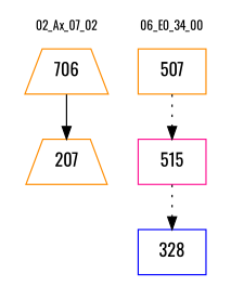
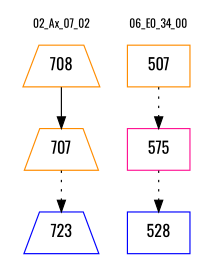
  digraph {
    fontname=Oswald
    node [color=darkorange fontname=Oswald shape=trapezium]
    edge [color=black fontname=Oswald style=dotted]
-   n1 [label=706]
-   n2 [label=207]
+   n1 [label=708]
+   n2 [label=707]
+   n3 [color=blue label=723]
    n4 [label=507 shape=box]
-   n5 [color=deeppink label=515 shape=box]
-   n6 [color=blue label=328 shape=box]
+   n5 [color=deeppink label=575 shape=box]
+   n6 [color=blue label=528 shape=box]
    subgraph cluster_1 {
      color=white
      fontsize=10
      label="02_Ax_07_02"
      n1
      n2
+     n3
    }
    subgraph cluster_2 {
      color=white
      fontsize=10
      label="06_E0_34_00"
      n4
      n5
      n6
    }
    n1 -> n2 [style=solid]
+   n2 -> n3
    n4 -> n5
    n5 -> n6
  }
